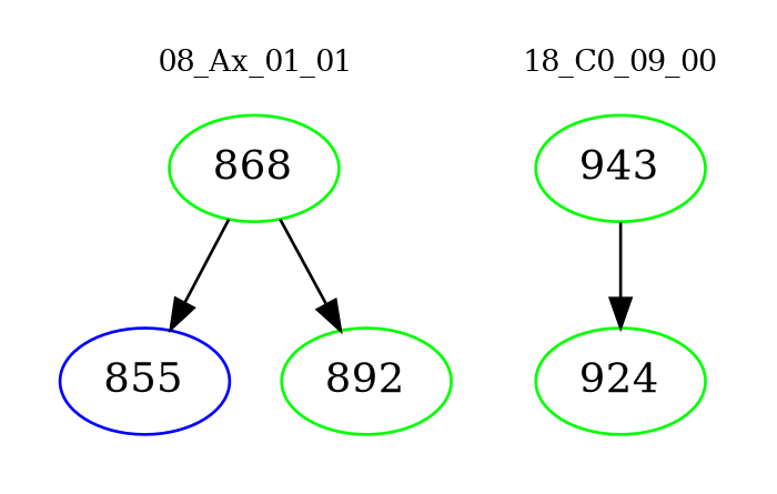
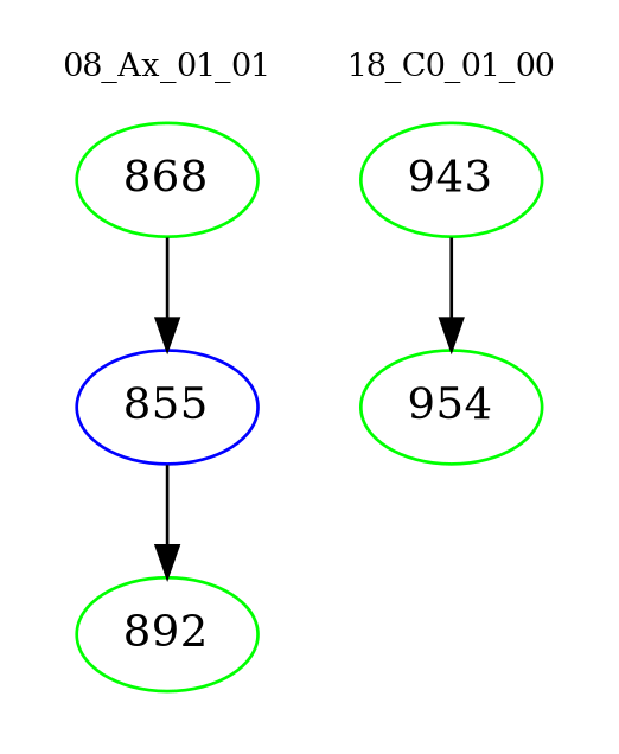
  digraph {
    node [color=green]
    edge [color=black]
    n1 [label=868]
    n2 [color=blue label=855]
    n3 [label=892]
    n4 [label=943]
-   n5 [label=924]
+   n5 [label=954]
    subgraph cluster_1 {
      color=white
      fontsize=10
      label="08_Ax_01_01"
      n1
      n2
      n3
    }
    subgraph cluster_2 {
      color=white
      fontsize=10
-     label="18_C0_09_00"
+     label="18_C0_01_00"
      n4
      n5
    }
    n1 -> n2
-   n1 -> n3
+   n2 -> n3
    n4 -> n5
  }
